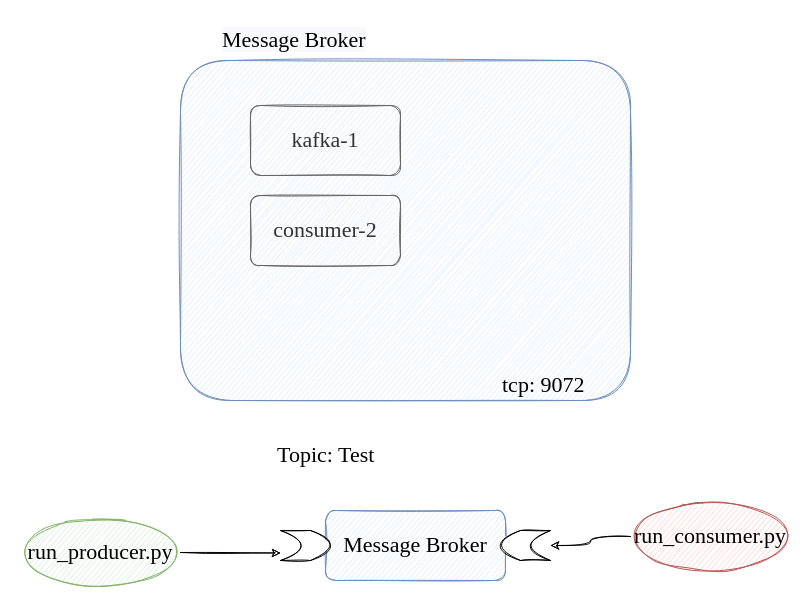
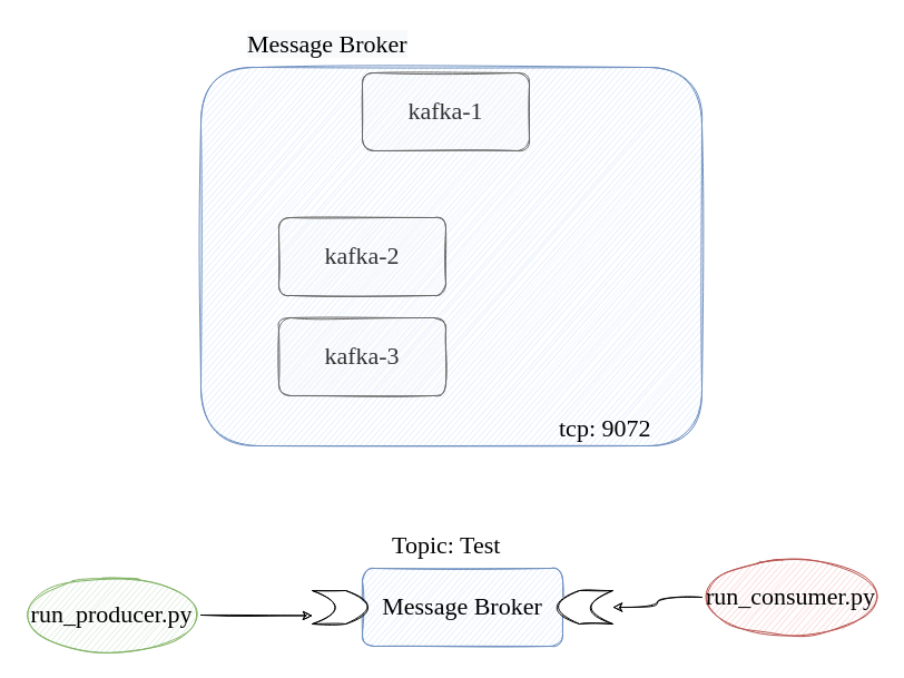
  <mxCell id="0" />
  <mxCell id="1" parent="0" />
  <mxCell id="2" value="" style="rounded=1;whiteSpace=wrap;html=1;fontFamily=Kalam;fontSource=https%3A%2F%2Ffonts.googleapis.com%2Fcss%3Ffamily%3DKalam;fontSize=22;sketch=1;fillColor=#dae8fc;strokeColor=#6c8ebf;" parent="1" vertex="1"><mxGeometry x="180" y="60" width="450" height="340" as="geometry" /></mxCell>
  <mxCell id="3" value="" style="edgeStyle=orthogonalEdgeStyle;rounded=0;sketch=1;orthogonalLoop=1;jettySize=auto;html=1;fontFamily=Kalam;fontSource=https%3A%2F%2Ffonts.googleapis.com%2Fcss%3Ffamily%3DKalam;fontSize=22;curved=1;entryX=1;entryY=0.25;entryDx=0;entryDy=0;exitX=1;exitY=0.5;exitDx=0;exitDy=0;" parent="1" source="13" target="10" edge="1"><mxGeometry relative="1" as="geometry"><mxPoint x="120" y="760" as="sourcePoint" /><mxPoint x="85" y="699" as="targetPoint" /></mxGeometry></mxCell>
- <mxCell id="4" value="kafka-1" style="rounded=1;whiteSpace=wrap;html=1;fontFamily=Kalam;fontSource=https%3A%2F%2Ffonts.googleapis.com%2Fcss%3Ffamily%3DKalam;fontSize=22;sketch=1;fillColor=#f5f5f5;fontColor=#333333;strokeColor=#666666;" vertex="1" parent="1"><mxGeometry x="250" y="105" width="150" height="70" as="geometry" /></mxCell>
- <mxCell id="5" value="consumer-2" style="rounded=1;whiteSpace=wrap;html=1;fontFamily=Kalam;fontSource=https%3A%2F%2Ffonts.googleapis.com%2Fcss%3Ffamily%3DKalam;fontSize=22;sketch=1;fillColor=#f5f5f5;fontColor=#333333;strokeColor=#666666;" vertex="1" parent="1"><mxGeometry x="250" y="195" width="150" height="70" as="geometry" /></mxCell>
+ <mxCell id="4" value="kafka-1" style="rounded=1;whiteSpace=wrap;html=1;fontFamily=Kalam;fontSource=https%3A%2F%2Ffonts.googleapis.com%2Fcss%3Ffamily%3DKalam;fontSize=22;sketch=1;fillColor=#f5f5f5;fontColor=#333333;strokeColor=#666666;" vertex="1" parent="1"><mxGeometry x="325" y="65" width="150" height="70" as="geometry" /></mxCell>
+ <mxCell id="5" value="kafka-2" style="rounded=1;whiteSpace=wrap;html=1;fontFamily=Kalam;fontSource=https%3A%2F%2Ffonts.googleapis.com%2Fcss%3Ffamily%3DKalam;fontSize=22;sketch=1;fillColor=#f5f5f5;fontColor=#333333;strokeColor=#666666;" vertex="1" parent="1"><mxGeometry x="250" y="195" width="150" height="70" as="geometry" /></mxCell>
+ <mxCell id="6" value="kafka-3" style="rounded=1;whiteSpace=wrap;html=1;fontFamily=Kalam;fontSource=https%3A%2F%2Ffonts.googleapis.com%2Fcss%3Ffamily%3DKalam;fontSize=22;sketch=1;fillColor=#f5f5f5;fontColor=#333333;strokeColor=#666666;" vertex="1" parent="1"><mxGeometry x="250" y="285" width="150" height="70" as="geometry" /></mxCell>
  <mxCell id="7" value="&lt;span style=&quot;color: rgb(0, 0, 0); font-family: Kalam; font-size: 22px; font-style: normal; font-variant-ligatures: normal; font-variant-caps: normal; font-weight: 400; letter-spacing: normal; orphans: 2; text-align: center; text-indent: 0px; text-transform: none; widows: 2; word-spacing: 0px; -webkit-text-stroke-width: 0px; background-color: rgb(248, 249, 250); text-decoration-thickness: initial; text-decoration-style: initial; text-decoration-color: initial; float: none; display: inline !important;&quot;&gt;Message Broker&lt;/span&gt;" style="text;whiteSpace=wrap;html=1;" vertex="1" parent="1"><mxGeometry x="220" y="20" width="170" height="30" as="geometry" /></mxCell>
  <mxCell id="8" value="Message Broker" style="rounded=1;whiteSpace=wrap;html=1;fontFamily=Kalam;fontSource=https%3A%2F%2Ffonts.googleapis.com%2Fcss%3Ffamily%3DKalam;fontSize=22;sketch=1;fillColor=#dae8fc;strokeColor=#6c8ebf;" vertex="1" parent="1"><mxGeometry x="325" y="510" width="180" height="70" as="geometry" /></mxCell>
  <mxCell id="9" value="" style="shape=dataStorage;whiteSpace=wrap;html=1;fixedSize=1;sketch=1;" vertex="1" parent="1"><mxGeometry x="500" y="530" width="50" height="30" as="geometry" /></mxCell>
  <mxCell id="10" value="" style="shape=dataStorage;whiteSpace=wrap;html=1;fixedSize=1;sketch=1;rotation=-180;" vertex="1" parent="1"><mxGeometry x="280" y="530" width="50" height="30" as="geometry" /></mxCell>
- <mxCell id="11" value="&lt;div style=&quot;text-align: center;&quot;&gt;&lt;span style=&quot;background-color: initial; font-size: 22px;&quot;&gt;&lt;font face=&quot;Kalam&quot;&gt;Topic: Test&lt;/font&gt;&lt;/span&gt;&lt;/div&gt;" style="text;whiteSpace=wrap;html=1;" vertex="1" parent="1"><mxGeometry x="275" y="435" width="170" height="30" as="geometry" /></mxCell>
+ <mxCell id="11" value="&lt;div style=&quot;text-align: center;&quot;&gt;&lt;span style=&quot;background-color: initial; font-size: 22px;&quot;&gt;&lt;font face=&quot;Kalam&quot;&gt;Topic: Test&lt;/font&gt;&lt;/span&gt;&lt;/div&gt;" style="text;whiteSpace=wrap;html=1;" vertex="1" parent="1"><mxGeometry x="350" y="470" width="170" height="30" as="geometry" /></mxCell>
  <mxCell id="12" value="" style="edgeStyle=orthogonalEdgeStyle;rounded=0;orthogonalLoop=1;jettySize=auto;html=1;strokeColor=none;" edge="1" parent="1" source="13" target="10"><mxGeometry relative="1" as="geometry" /></mxCell>
  <mxCell id="13" value="run_producer.py" style="ellipse;whiteSpace=wrap;html=1;fontSize=22;fontFamily=Kalam;rounded=1;fontSource=https%3A%2F%2Ffonts.googleapis.com%2Fcss%3Ffamily%3DKalam;sketch=1;fillColor=#d5e8d4;strokeColor=#82b366;" vertex="1" parent="1"><mxGeometry x="20" y="517" width="160" height="70" as="geometry" /></mxCell>
  <mxCell id="14" value="run_consumer.py" style="ellipse;whiteSpace=wrap;html=1;fontSize=22;fontFamily=Kalam;rounded=1;fontSource=https%3A%2F%2Ffonts.googleapis.com%2Fcss%3Ffamily%3DKalam;sketch=1;fillColor=#f8cecc;strokeColor=#b85450;" vertex="1" parent="1"><mxGeometry x="630" y="501" width="160" height="70" as="geometry" /></mxCell>
  <mxCell id="15" value="" style="edgeStyle=orthogonalEdgeStyle;rounded=0;sketch=1;orthogonalLoop=1;jettySize=auto;html=1;fontFamily=Kalam;fontSource=https%3A%2F%2Ffonts.googleapis.com%2Fcss%3Ffamily%3DKalam;fontSize=22;curved=1;entryX=1;entryY=0.5;entryDx=0;entryDy=0;exitX=0;exitY=0.5;exitDx=0;exitDy=0;" edge="1" parent="1" source="14" target="9"><mxGeometry relative="1" as="geometry"><mxPoint x="190" y="562" as="sourcePoint" /><mxPoint x="290" y="562.5" as="targetPoint" /></mxGeometry></mxCell>
  <mxCell id="16" value="&lt;div style=&quot;text-align: center;&quot;&gt;&lt;span style=&quot;background-color: initial; font-size: 22px;&quot;&gt;&lt;font face=&quot;Kalam&quot;&gt;tcp: 9072&lt;/font&gt;&lt;/span&gt;&lt;/div&gt;" style="text;whiteSpace=wrap;html=1;" vertex="1" parent="1"><mxGeometry x="500" y="365" width="100" height="30" as="geometry" /></mxCell>
